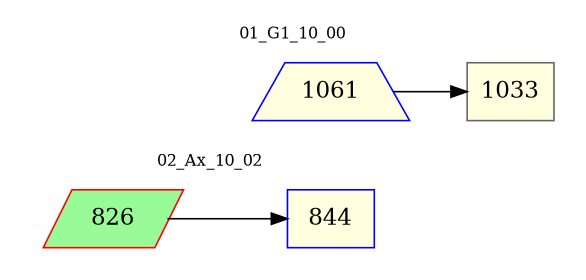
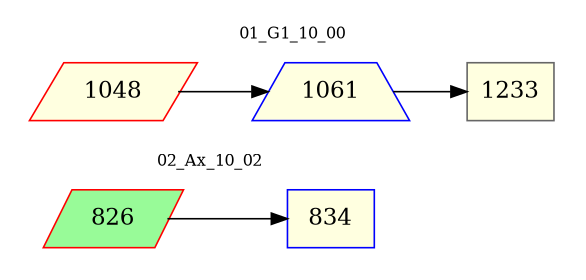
  digraph {
    rankdir=LR
    node [color=red fillcolor=lightyellow shape=parallelogram style=filled]
    edge [color=black]
    n1 [fillcolor=palegreen label=826]
-   n2 [color=blue label=844 shape=box]
+   n2 [color=blue label=834 shape=box]
+   n3 [label=1048]
    n4 [color=blue label=1061 shape=trapezium]
-   n5 [color=gray40 label=1033 shape=box]
+   n5 [color=gray40 label=1233 shape=box]
    subgraph cluster_1 {
      color=white
      fontsize=10
      label="02_Ax_10_02"
      n1
      n2
    }
    subgraph cluster_2 {
      color=white
      fontsize=10
      label="01_G1_10_00"
+     n3
      n4
      n5
    }
    n1 -> n2
+   n3 -> n4
    n4 -> n5
  }
